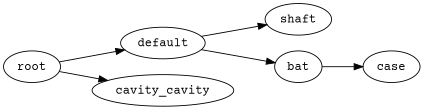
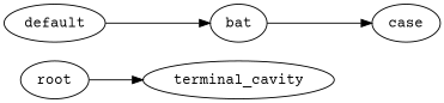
  digraph {
    fontname="Courier Prime"
    rankdir=LR
    node [fontname="Courier Prime"]
    edge [fontname="Courier Prime"]
    n1 [label=root]
    n2 [label=default]
-   n3 [label=cavity_cavity]
-   n4 [label=shaft]
+   n3 [label=terminal_cavity]
    n5 [label=bat]
    n6 [label=case]
-   n1 -> n2
    n1 -> n3
-   n2 -> n4
    n2 -> n5
    n5 -> n6
  }
